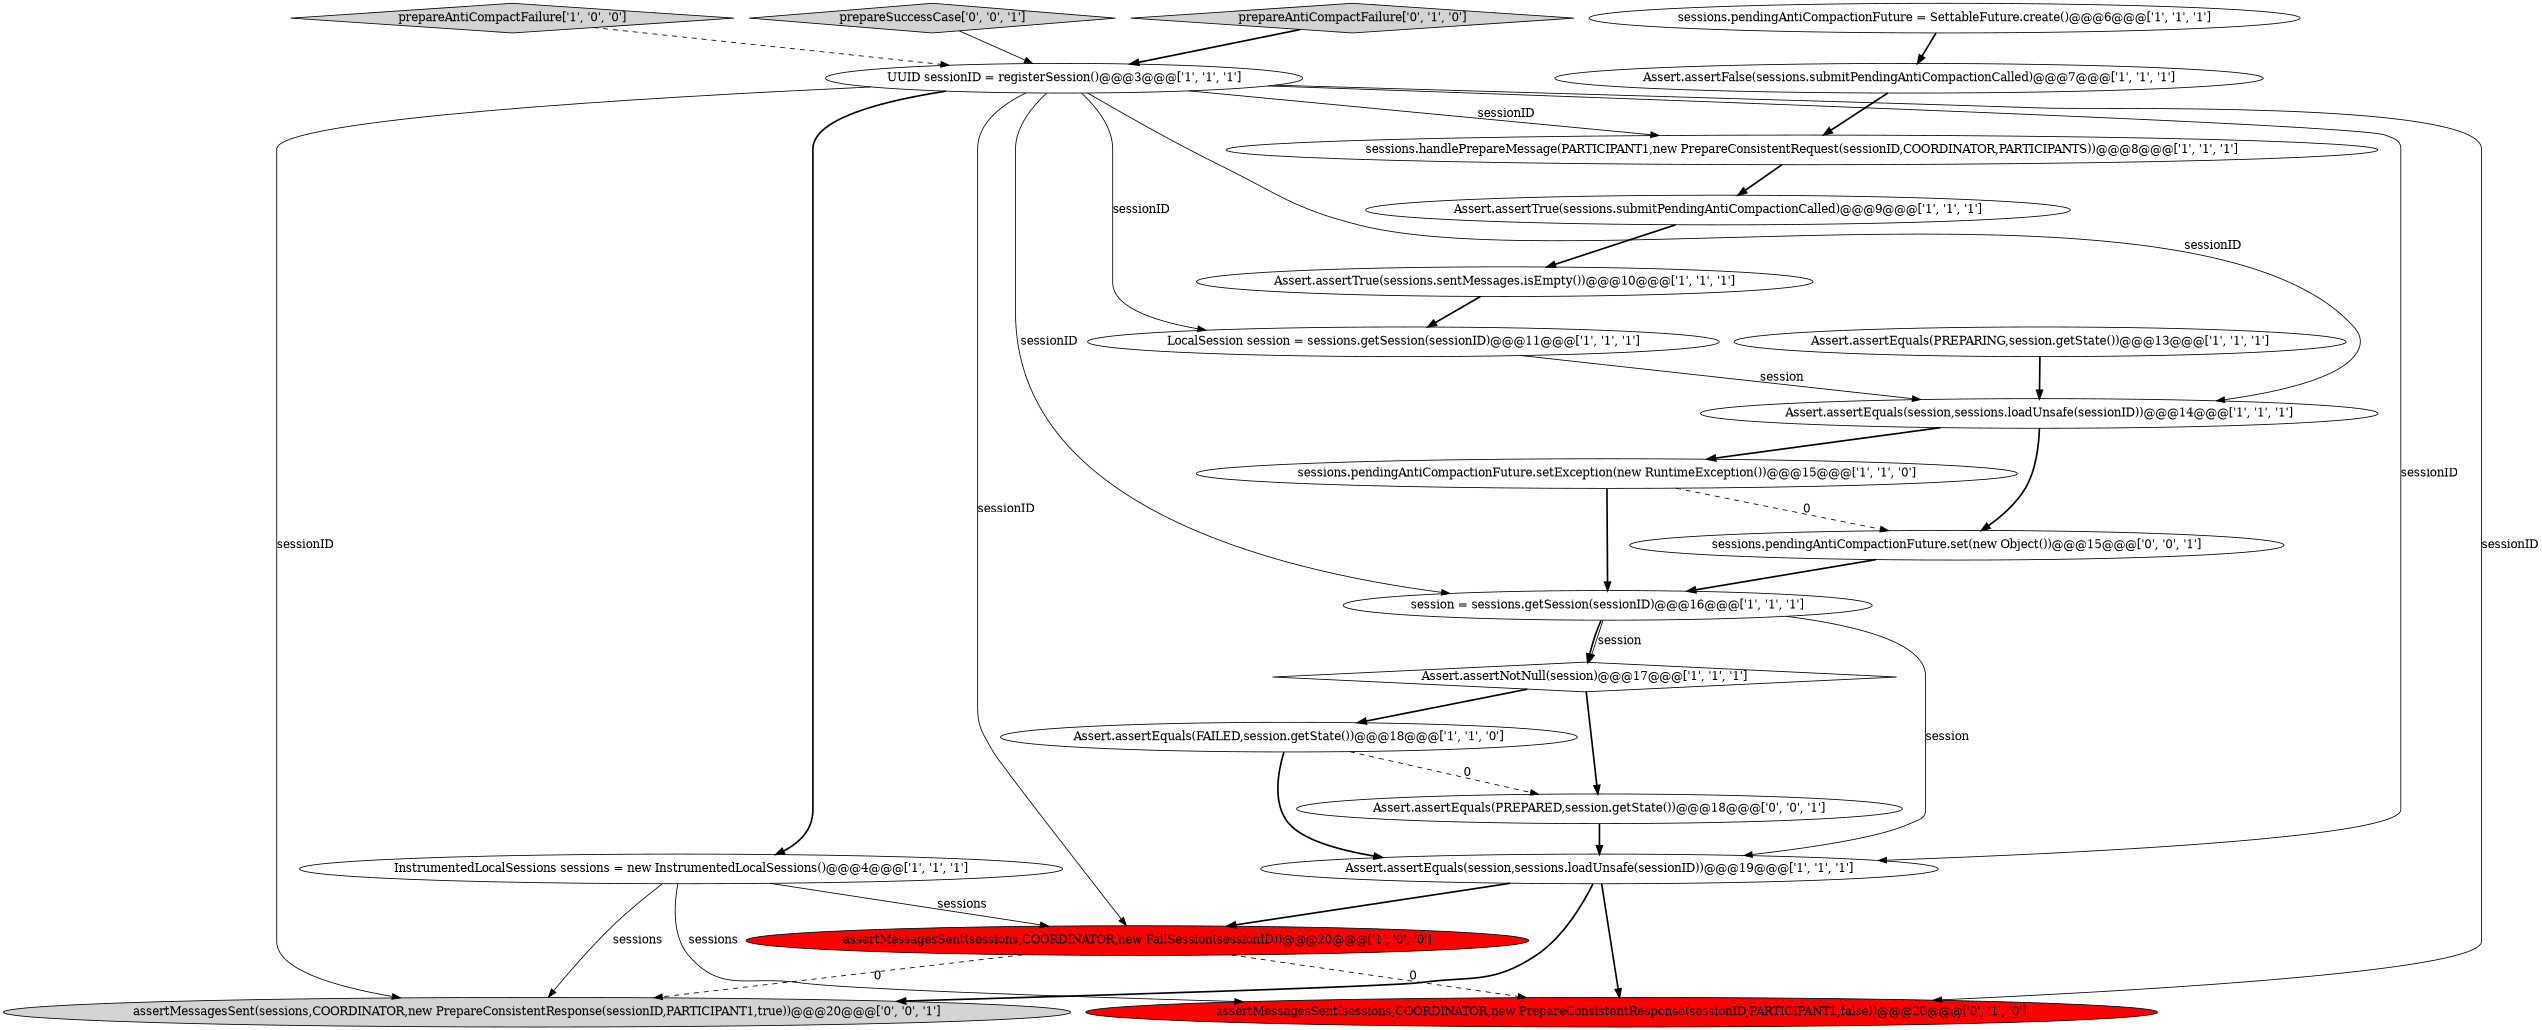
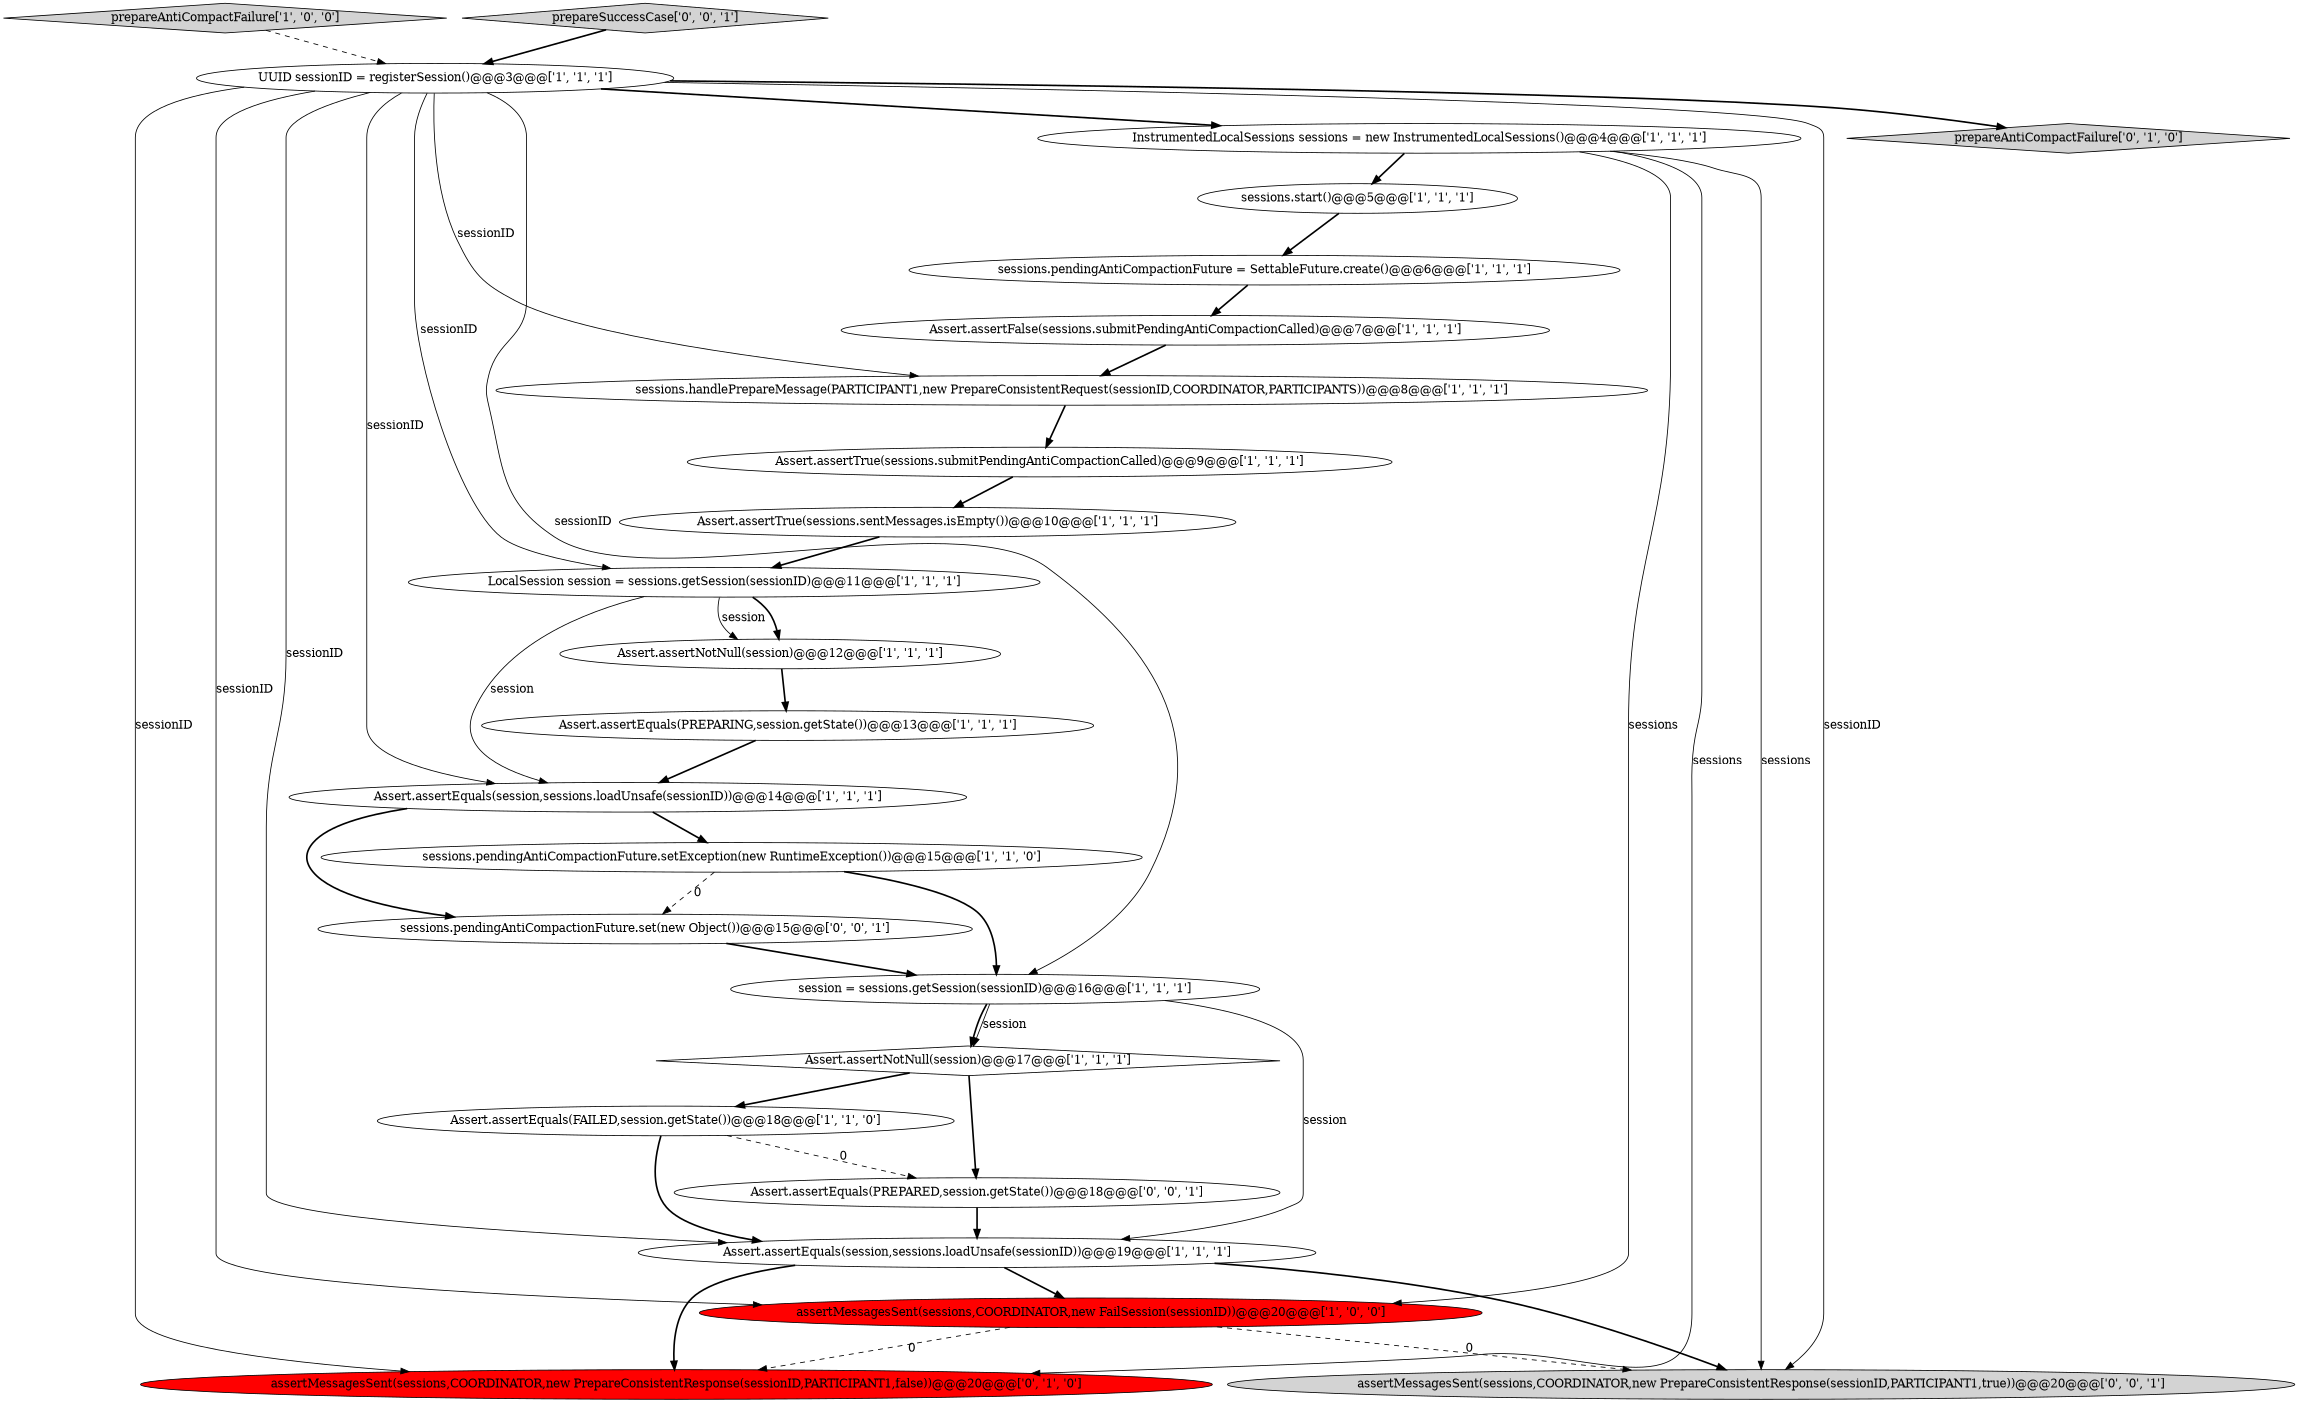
  digraph {
    node [fillcolor=white shape=ellipse style=filled]
    edge [style=bold]
    n1 [label="Assert.assertFalse(sessions.submitPendingAntiCompactionCalled)@@@7@@@['1', '1', '1']"]
    n2 [label="sessions.handlePrepareMessage(PARTICIPANT1,new PrepareConsistentRequest(sessionID,COORDINATOR,PARTICIPANTS))@@@8@@@['1', '1', '1']"]
    n3 [label="Assert.assertTrue(sessions.submitPendingAntiCompactionCalled)@@@9@@@['1', '1', '1']"]
    n4 [label="sessions.pendingAntiCompactionFuture = SettableFuture.create()@@@6@@@['1', '1', '1']"]
+   n5 [label="Assert.assertNotNull(session)@@@12@@@['1', '1', '1']"]
    n6 [label="Assert.assertEquals(PREPARING,session.getState())@@@13@@@['1', '1', '1']"]
    n7 [label="Assert.assertEquals(session,sessions.loadUnsafe(sessionID))@@@14@@@['1', '1', '1']"]
    n8 [label="Assert.assertEquals(PREPARED,session.getState())@@@18@@@['0', '0', '1']"]
    n9 [label="Assert.assertEquals(session,sessions.loadUnsafe(sessionID))@@@19@@@['1', '1', '1']"]
    n10 [fillcolor=red label="assertMessagesSent(sessions,COORDINATOR,new PrepareConsistentResponse(sessionID,PARTICIPANT1,false))@@@20@@@['0', '1', '0']"]
    n11 [fillcolor=red label="assertMessagesSent(sessions,COORDINATOR,new FailSession(sessionID))@@@20@@@['1', '0', '0']"]
    n12 [fillcolor=lightgray label="assertMessagesSent(sessions,COORDINATOR,new PrepareConsistentResponse(sessionID,PARTICIPANT1,true))@@@20@@@['0', '0', '1']"]
    n13 [fillcolor=lightgray label="prepareAntiCompactFailure['0', '1', '0']" shape=diamond]
    n14 [label="UUID sessionID = registerSession()@@@3@@@['1', '1', '1']"]
    n15 [label="LocalSession session = sessions.getSession(sessionID)@@@11@@@['1', '1', '1']"]
    n16 [label="session = sessions.getSession(sessionID)@@@16@@@['1', '1', '1']"]
    n17 [label="InstrumentedLocalSessions sessions = new InstrumentedLocalSessions()@@@4@@@['1', '1', '1']"]
    n18 [fillcolor=lightgray label="prepareAntiCompactFailure['1', '0', '0']" shape=diamond]
    n19 [label="Assert.assertEquals(FAILED,session.getState())@@@18@@@['1', '1', '0']"]
    n20 [fillcolor=lightgray label="prepareSuccessCase['0', '0', '1']" shape=diamond]
    n21 [label="Assert.assertNotNull(session)@@@17@@@['1', '1', '1']" shape=diamond]
    n22 [label="sessions.pendingAntiCompactionFuture.set(new Object())@@@15@@@['0', '0', '1']"]
    n23 [label="sessions.pendingAntiCompactionFuture.setException(new RuntimeException())@@@15@@@['1', '1', '0']"]
    n24 [label="Assert.assertTrue(sessions.sentMessages.isEmpty())@@@10@@@['1', '1', '1']"]
+   n25 [label="sessions.start()@@@5@@@['1', '1', '1']"]
    n1 -> n2
    n2 -> n3
    n3 -> n24
    n4 -> n1
+   n5 -> n6
    n6 -> n7
    n7 -> n22
    n7 -> n23
    n8 -> n9
    n9 -> n10
    n9 -> n11
    n9 -> n12
    n11 -> n10 [label=0 style=dashed]
    n11 -> n12 [label=0 style=dashed]
-   n13 -> n14
+   n14 -> n13
    n14 -> n2 [label=sessionID style=solid]
    n14 -> n7 [label=sessionID style=solid]
    n14 -> n9 [label=sessionID style=solid]
    n14 -> n10 [label=sessionID style=solid]
    n14 -> n11 [label=sessionID style=solid]
    n14 -> n12 [label=sessionID style=solid]
    n14 -> n15 [label=sessionID style=solid]
    n14 -> n16 [label=sessionID style=solid]
    n14 -> n17
+   n15 -> n5
+   n15 -> n5 [label=session style=solid]
    n15 -> n7 [label=session style=solid]
    n16 -> n9 [label=session style=solid]
    n16 -> n21
    n16 -> n21 [label=session style=solid]
    n17 -> n10 [label=sessions style=solid]
    n17 -> n11 [label=sessions style=solid]
    n17 -> n12 [label=sessions style=solid]
+   n17 -> n25
    n18 -> n14 [style=dashed]
    n19 -> n8 [label=0 style=dashed]
    n19 -> n9
-   n20 -> n14 [style=solid]
+   n20 -> n14
    n21 -> n8
    n21 -> n19
    n22 -> n16
    n23 -> n16
    n23 -> n22 [label=0 style=dashed]
    n24 -> n15
+   n25 -> n4
  }
